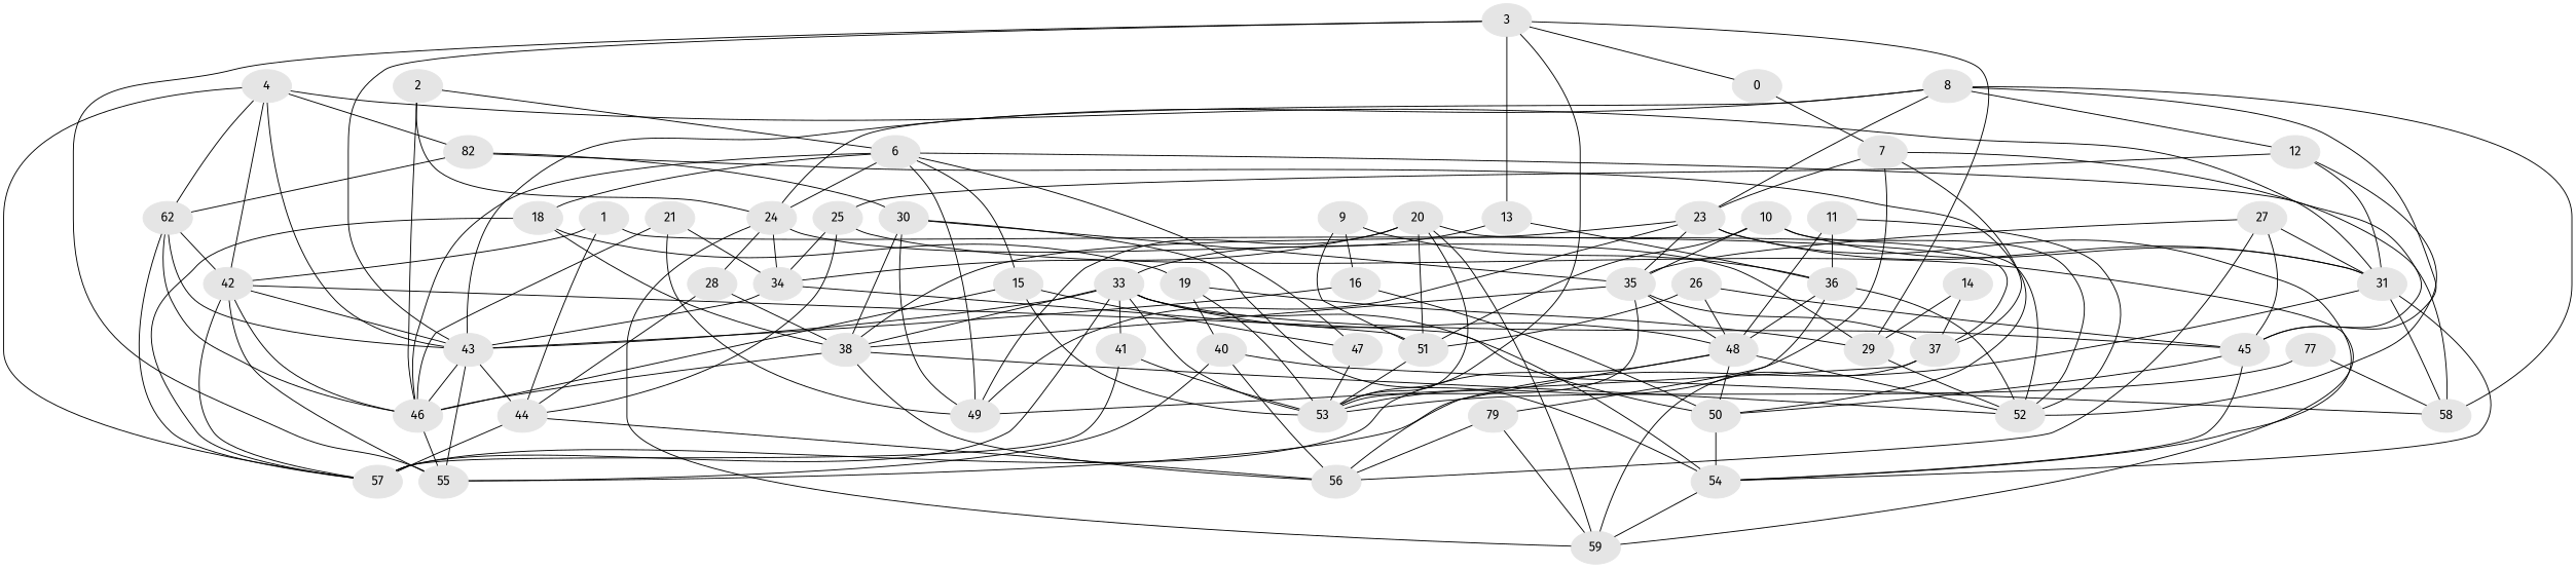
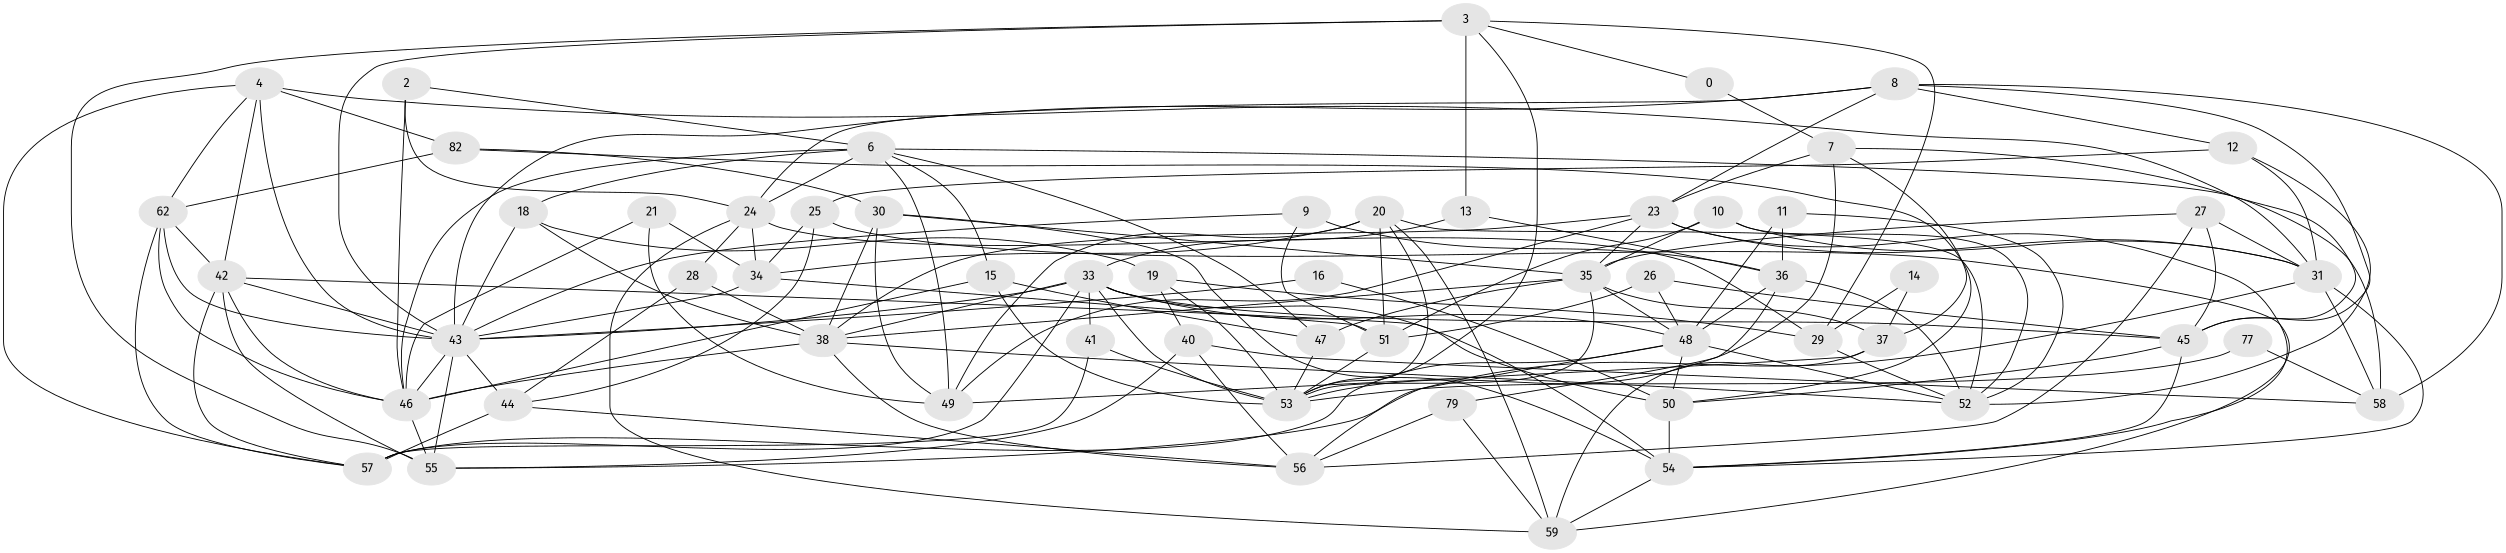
  graph {
    fontname="Fira Sans"
    node [color=gray90 fontname="Fira Sans" style=filled]
    edge [fontname="Fira Sans" weight=1.0]
-   1
    37
    42
    44
    49
    59
    46
    43
    55
    57
    50
    56
    2
    6
    24
    15
    18
    47
    58
    29
    34
    28
    n23 [label=0]
    3
    13
    53
    7
    36
    33
    52
    4
    n32 [label=82]
    31
    n34 [label=62]
    30
    54
    23
    45
    19
    38
    35
    8
    12
    25
    9
    51
    48
    n48 [label=79]
    10
    11
    41
    14
    16
    n54 [label=77]
    40
    20
    21
    26
    27
-   1 -- 37
-   1 -- 42
-   1 -- 44
    37 -- 49
    37 -- 59
    42 -- 46
    42 -- 43
    42 -- 55
    42 -- 57
    42 -- 50 [weight=2.0]
    44 -- 57 [weight=2.0]
    44 -- 56
    46 -- 55 [weight=2.0]
    43 -- 44
    43 -- 46
    43 -- 55
    50 -- 54
    2 -- 46
    2 -- 6
    2 -- 24
    6 -- 49
    6 -- 46
    6 -- 24
    6 -- 15
    6 -- 18
    6 -- 47
    6 -- 58
    24 -- 59
    24 -- 29
    24 -- 34
    24 -- 28
    15 -- 46
    15 -- 47
    15 -- 53
-   18 -- 57
+   18 -- 43
    18 -- 19
    18 -- 38
    47 -- 53
    29 -- 52
    34 -- 43
    34 -- 51
    28 -- 44
    28 -- 38
    n23 -- 7
    3 -- 43 [weight=2.0]
    3 -- 55
    3 -- 29
    3 -- n23
    3 -- 13
    3 -- 53
    13 -- 36
    13 -- 33
    7 -- 37
    7 -- 53
    7 -- 23
    7 -- 45
    36 -- 52
    36 -- 48
    36 -- n48
    33 -- 43
    33 -- 57
    33 -- 53
    33 -- 54
    33 -- 45
    33 -- 38
    33 -- 48
    33 -- 41
    4 -- 42
    4 -- 43
    4 -- 57
    4 -- n32
    4 -- 31
    4 -- n34
    n32 -- 50
    n32 -- n34
    n32 -- 30
    31 -- 55
    31 -- 58
    31 -- 54
    n34 -- 42
    n34 -- 46
    n34 -- 43
    n34 -- 57
    30 -- 49
    30 -- 54
    30 -- 38
    30 -- 35
    54 -- 59
    23 -- 49
    23 -- 31
    23 -- 54
    23 -- 38
    23 -- 35
    45 -- 50
    45 -- 54
    19 -- 29
    19 -- 53
    19 -- 40
    38 -- 46
    38 -- 56
    38 -- 52
    35 -- 37 [weight=2.0]
+   35 -- 47
    35 -- 53
    35 -- 38
    35 -- 48
    8 -- 43
    8 -- 24
    8 -- 58
    8 -- 23
    8 -- 45
    8 -- 12
    12 -- 52
    12 -- 31
    12 -- 25
    25 -- 44
    25 -- 59
    25 -- 34
-   9 -- 16
+   9 -- 43
    9 -- 36
    9 -- 51
    51 -- 53
    48 -- 57
    48 -- 50
    48 -- 56
    48 -- 52
    n48 -- 59
    n48 -- 56
    10 -- 52
    10 -- 31
    10 -- 35
    10 -- 51
    11 -- 36
    11 -- 52
    11 -- 48
    41 -- 57
    41 -- 53
    14 -- 37
    14 -- 29
    16 -- 43
    16 -- 50
    n54 -- 58
    n54 -- 53
    40 -- 55
    40 -- 56
    40 -- 58
    20 -- 49
    20 -- 59
    20 -- 34
    20 -- 53
    20 -- 52
    20 -- 51
    21 -- 49
    21 -- 46
    21 -- 34
    26 -- 45
    26 -- 51
    26 -- 48
    27 -- 56
    27 -- 31
    27 -- 45
    27 -- 35
  }
